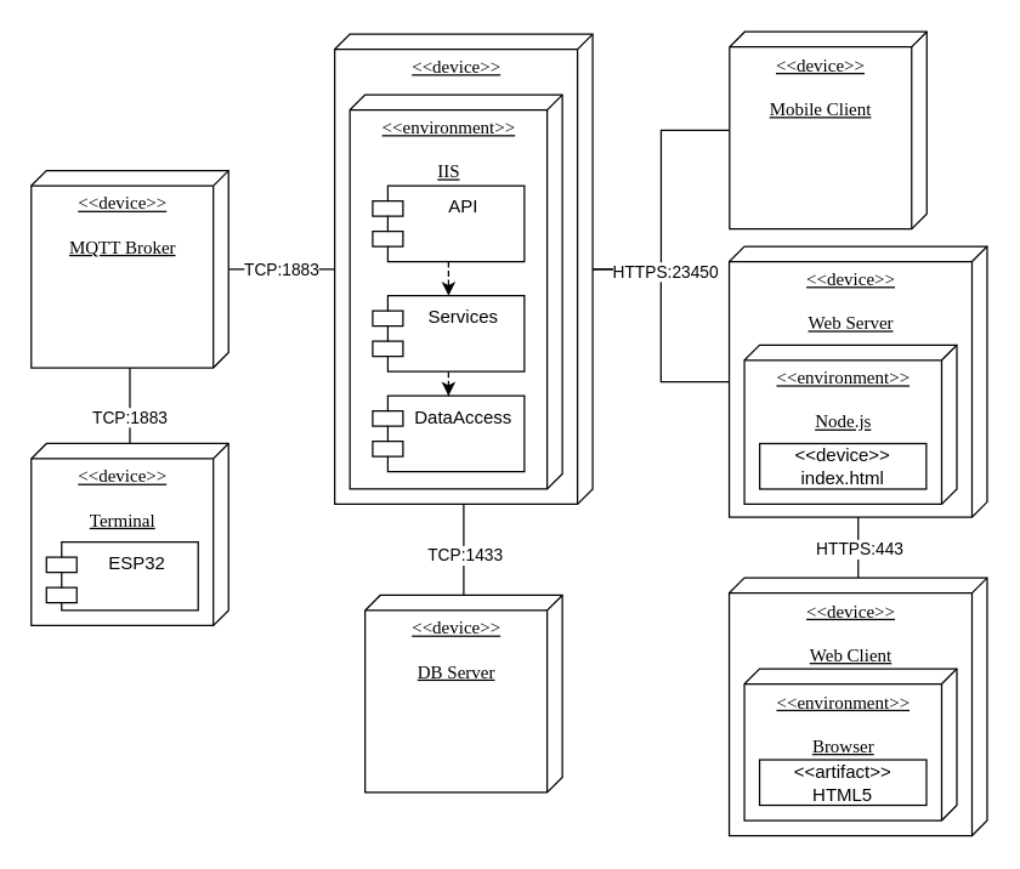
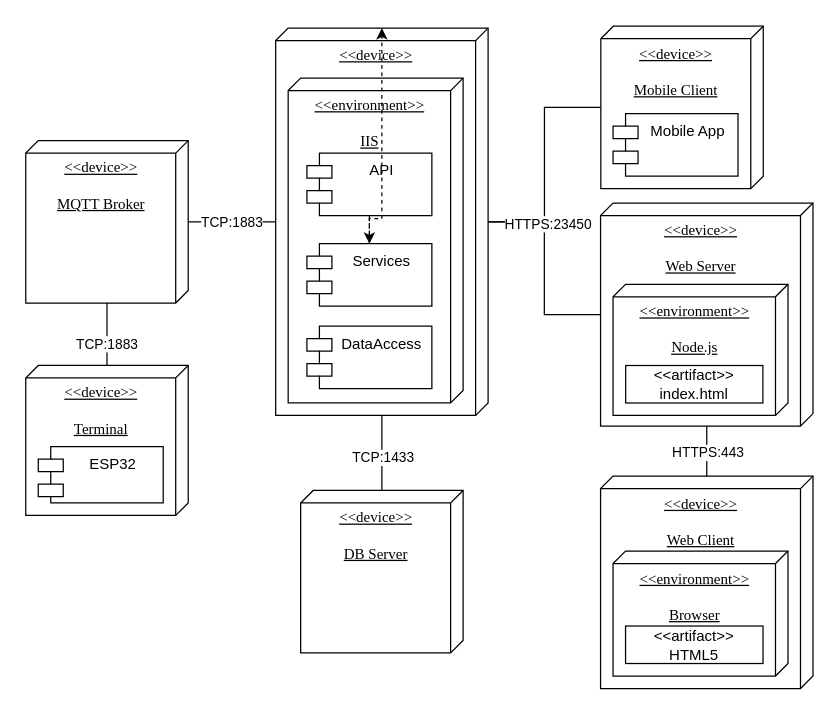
  <mxCell id="0" />
  <mxCell id="1" parent="0" />
  <mxCell id="2" value="" style="edgeStyle=orthogonalEdgeStyle;rounded=0;orthogonalLoop=1;jettySize=auto;html=1;endArrow=none;endFill=0;" parent="1" source="30" target="3" edge="1"><mxGeometry relative="1" as="geometry" /></mxCell>
  <mxCell id="3" value="&amp;lt;&amp;lt;device&amp;gt;&amp;gt;&lt;br&gt;&lt;br&gt;Server" style="verticalAlign=top;align=center;spacingTop=8;spacingLeft=2;spacingRight=12;shape=cube;size=10;direction=south;fontStyle=4;html=1;rounded=0;shadow=0;comic=0;labelBackgroundColor=none;strokeWidth=1;fontFamily=Verdana;fontSize=12" parent="1" vertex="1"><mxGeometry x="220" y="22" width="170" height="310" as="geometry" /></mxCell>
  <mxCell id="4" value="&amp;lt;&amp;lt;device&amp;gt;&amp;gt;&lt;br&gt;&lt;br&gt;Web Server" style="verticalAlign=top;align=center;spacingTop=8;spacingLeft=2;spacingRight=12;shape=cube;size=10;direction=south;fontStyle=4;html=1;rounded=0;shadow=0;comic=0;labelBackgroundColor=none;strokeWidth=1;fontFamily=Verdana;fontSize=12" parent="1" vertex="1"><mxGeometry x="480" y="162" width="170" height="178.5" as="geometry" /></mxCell>
  <mxCell id="5" value="" style="edgeStyle=orthogonalEdgeStyle;rounded=0;orthogonalLoop=1;jettySize=auto;html=1;endArrow=none;endFill=0;" parent="1" source="7" target="4" edge="1"><mxGeometry relative="1" as="geometry" /></mxCell>
  <mxCell id="6" value="HTTPS:443" style="edgeLabel;html=1;align=center;verticalAlign=middle;resizable=0;points=[];labelBackgroundColor=default;" parent="5" vertex="1" connectable="0"><mxGeometry x="-0.186" relative="1" as="geometry"><mxPoint y="-3" as="offset" /></mxGeometry></mxCell>
  <mxCell id="7" value="&amp;lt;&amp;lt;device&amp;gt;&amp;gt;&lt;br&gt;&lt;br&gt;Web Client" style="verticalAlign=top;align=center;spacingTop=8;spacingLeft=2;spacingRight=12;shape=cube;size=10;direction=south;fontStyle=4;html=1;rounded=0;shadow=0;comic=0;labelBackgroundColor=none;strokeWidth=1;fontFamily=Verdana;fontSize=12" parent="1" vertex="1"><mxGeometry x="480" y="380.5" width="170" height="170" as="geometry" /></mxCell>
  <mxCell id="8" value="&amp;lt;&amp;lt;environment&amp;gt;&amp;gt;&lt;br&gt;&lt;br&gt;Browser" style="verticalAlign=top;align=center;spacingTop=8;spacingLeft=2;spacingRight=12;shape=cube;size=10;direction=south;fontStyle=4;html=1;rounded=0;shadow=0;comic=0;labelBackgroundColor=none;strokeWidth=1;fontFamily=Verdana;fontSize=12" parent="1" vertex="1"><mxGeometry x="490" y="440.5" width="140" height="100" as="geometry" /></mxCell>
  <mxCell id="9" value="&amp;lt;&amp;lt;artifact&amp;gt;&amp;gt;&lt;br&gt;HTML5" style="html=1;align=center;verticalAlign=middle;dashed=0;whiteSpace=wrap;" parent="1" vertex="1"><mxGeometry x="500" y="500.5" width="110" height="30" as="geometry" /></mxCell>
  <mxCell id="10" value="&amp;lt;&amp;lt;environment&amp;gt;&amp;gt;&lt;br&gt;&lt;br&gt;Node.js" style="verticalAlign=top;align=center;spacingTop=8;spacingLeft=2;spacingRight=12;shape=cube;size=10;direction=south;fontStyle=4;html=1;rounded=0;shadow=0;comic=0;labelBackgroundColor=none;strokeWidth=1;fontFamily=Verdana;fontSize=12" parent="1" vertex="1"><mxGeometry x="490" y="227" width="140" height="105" as="geometry" /></mxCell>
  <mxCell id="11" value="" style="edgeStyle=orthogonalEdgeStyle;rounded=0;orthogonalLoop=1;jettySize=auto;html=1;endArrow=none;endFill=0;" parent="1" source="3" target="4" edge="1"><mxGeometry relative="1" as="geometry" /></mxCell>
  <mxCell id="12" value="HTTPS:23450" style="edgeLabel;html=1;align=center;verticalAlign=middle;resizable=0;points=[];" parent="11" vertex="1" connectable="0"><mxGeometry x="-0.092" relative="1" as="geometry"><mxPoint x="2" y="-29" as="offset" /></mxGeometry></mxCell>
  <mxCell id="13" value="" style="edgeStyle=orthogonalEdgeStyle;rounded=0;orthogonalLoop=1;jettySize=auto;html=1;endArrow=none;endFill=0;" parent="1" source="15" target="3" edge="1"><mxGeometry relative="1" as="geometry" /></mxCell>
  <mxCell id="14" value="TCP:1433" style="edgeLabel;html=1;align=center;verticalAlign=middle;resizable=0;points=[];" parent="13" vertex="1" connectable="0"><mxGeometry x="-0.103" relative="1" as="geometry"><mxPoint as="offset" /></mxGeometry></mxCell>
  <mxCell id="15" value="&amp;lt;&amp;lt;device&amp;gt;&amp;gt;&lt;br&gt;&lt;br&gt;DB Server" style="verticalAlign=top;align=center;spacingTop=8;spacingLeft=2;spacingRight=12;shape=cube;size=10;direction=south;fontStyle=4;html=1;rounded=0;shadow=0;comic=0;labelBackgroundColor=none;strokeWidth=1;fontFamily=Verdana;fontSize=12" parent="1" vertex="1"><mxGeometry x="240" y="392" width="130" height="130" as="geometry" /></mxCell>
  <mxCell id="16" value="" style="edgeStyle=orthogonalEdgeStyle;rounded=0;orthogonalLoop=1;jettySize=auto;html=1;endArrow=none;endFill=0;" parent="1" source="18" target="3" edge="1"><mxGeometry relative="1" as="geometry" /></mxCell>
  <mxCell id="17" value="TCP:1883" style="edgeLabel;html=1;align=center;verticalAlign=middle;resizable=0;points=[];" parent="16" vertex="1" connectable="0"><mxGeometry x="-0.268" y="-1" relative="1" as="geometry"><mxPoint x="8" y="-1" as="offset" /></mxGeometry></mxCell>
  <mxCell id="18" value="&amp;lt;&amp;lt;device&amp;gt;&amp;gt;&lt;br&gt;&lt;br&gt;MQTT Broker" style="verticalAlign=top;align=center;spacingTop=8;spacingLeft=2;spacingRight=12;shape=cube;size=10;direction=south;fontStyle=4;html=1;rounded=0;shadow=0;comic=0;labelBackgroundColor=none;strokeWidth=1;fontFamily=Verdana;fontSize=12" parent="1" vertex="1"><mxGeometry x="20" y="112" width="130" height="130" as="geometry" /></mxCell>
  <mxCell id="19" value="" style="edgeStyle=orthogonalEdgeStyle;rounded=0;orthogonalLoop=1;jettySize=auto;html=1;endArrow=none;endFill=0;" parent="1" source="21" target="18" edge="1"><mxGeometry relative="1" as="geometry" /></mxCell>
  <mxCell id="20" value="TCP:1883" style="edgeLabel;html=1;align=center;verticalAlign=middle;resizable=0;points=[];" parent="19" vertex="1" connectable="0"><mxGeometry x="-0.29" y="1" relative="1" as="geometry"><mxPoint as="offset" /></mxGeometry></mxCell>
  <mxCell id="21" value="&amp;lt;&amp;lt;device&amp;gt;&amp;gt;&lt;br&gt;&lt;br&gt;Terminal" style="verticalAlign=top;align=center;spacingTop=8;spacingLeft=2;spacingRight=12;shape=cube;size=10;direction=south;fontStyle=4;html=1;rounded=0;shadow=0;comic=0;labelBackgroundColor=none;strokeWidth=1;fontFamily=Verdana;fontSize=12" parent="1" vertex="1"><mxGeometry x="20" y="292" width="130" height="120" as="geometry" /></mxCell>
- <mxCell id="22" value="&amp;lt;&amp;lt;device&amp;gt;&amp;gt;&lt;br&gt;index.html" style="html=1;align=center;verticalAlign=middle;dashed=0;whiteSpace=wrap;" parent="1" vertex="1"><mxGeometry x="500.1" y="292" width="109.79" height="30" as="geometry" /></mxCell>
+ <mxCell id="22" value="&amp;lt;&amp;lt;artifact&amp;gt;&amp;gt;&lt;br&gt;index.html" style="html=1;align=center;verticalAlign=middle;dashed=0;whiteSpace=wrap;" parent="1" vertex="1"><mxGeometry x="500.1" y="292" width="109.79" height="30" as="geometry" /></mxCell>
  <mxCell id="23" value="ESP32" style="shape=module;align=left;spacingLeft=20;align=center;verticalAlign=top;whiteSpace=wrap;html=1;" parent="1" vertex="1"><mxGeometry x="30" y="357" width="100" height="45" as="geometry" /></mxCell>
  <mxCell id="24" value="&amp;lt;&amp;lt;environment&amp;gt;&amp;gt;&lt;br&gt;&lt;br&gt;IIS" style="verticalAlign=top;align=center;spacingTop=8;spacingLeft=2;spacingRight=12;shape=cube;size=10;direction=south;fontStyle=4;html=1;rounded=0;shadow=0;comic=0;labelBackgroundColor=none;strokeWidth=1;fontFamily=Verdana;fontSize=12" parent="1" vertex="1"><mxGeometry x="230" y="62" width="140" height="260" as="geometry" /></mxCell>
  <mxCell id="25" value="" style="edgeStyle=orthogonalEdgeStyle;rounded=0;orthogonalLoop=1;jettySize=auto;html=1;dashed=1;" parent="1" source="26" target="28" edge="1"><mxGeometry relative="1" as="geometry" /></mxCell>
  <mxCell id="26" value="API" style="shape=module;align=left;spacingLeft=20;align=center;verticalAlign=top;whiteSpace=wrap;html=1;" parent="1" vertex="1"><mxGeometry x="245" y="122" width="100" height="50" as="geometry" /></mxCell>
- <mxCell id="27" value="" style="edgeStyle=orthogonalEdgeStyle;rounded=0;orthogonalLoop=1;jettySize=auto;html=1;dashed=1;" parent="1" source="28" target="29" edge="1"><mxGeometry relative="1" as="geometry" /></mxCell>
+ <mxCell id="27" value="" style="edgeStyle=orthogonalEdgeStyle;rounded=0;orthogonalLoop=1;jettySize=auto;html=1;dashed=1;" parent="1" source="28" target="3" edge="1"><mxGeometry relative="1" as="geometry" /></mxCell>
  <mxCell id="28" value="Services" style="shape=module;align=left;spacingLeft=20;align=center;verticalAlign=top;whiteSpace=wrap;html=1;" parent="1" vertex="1"><mxGeometry x="245" y="194.5" width="100" height="50" as="geometry" /></mxCell>
  <mxCell id="29" value="DataAccess" style="shape=module;align=left;spacingLeft=20;align=center;verticalAlign=top;whiteSpace=wrap;html=1;" parent="1" vertex="1"><mxGeometry x="245" y="260.5" width="100" height="50" as="geometry" /></mxCell>
  <mxCell id="30" value="&amp;lt;&amp;lt;device&amp;gt;&amp;gt;&lt;br&gt;&lt;br&gt;Mobile Client" style="verticalAlign=top;align=center;spacingTop=8;spacingLeft=2;spacingRight=12;shape=cube;size=10;direction=south;fontStyle=4;html=1;rounded=0;shadow=0;comic=0;labelBackgroundColor=none;strokeWidth=1;fontFamily=Verdana;fontSize=12" parent="1" vertex="1"><mxGeometry x="480.21" y="20.5" width="130" height="130" as="geometry" /></mxCell>
+ <mxCell id="31" value="Mobile App" style="shape=module;align=left;spacingLeft=20;align=center;verticalAlign=top;whiteSpace=wrap;html=1;" parent="1" vertex="1"><mxGeometry x="490" y="90.5" width="100" height="50" as="geometry" /></mxCell>
